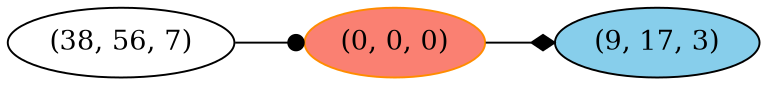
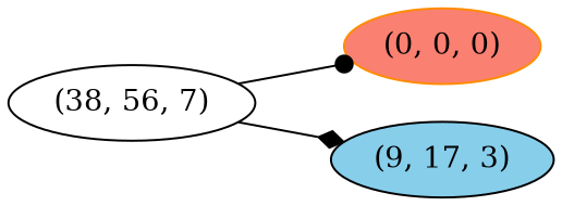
  digraph {
    rankdir=LR
    node [color=black style=filled]
    "(0, 0, 0)" [color=darkorange fillcolor=salmon]
    "(9, 17, 3)" [fillcolor=skyblue]
    "(38, 56, 7)" [fillcolor=white]
-   "(0, 0, 0)" -> "(9, 17, 3)" [arrowhead=diamond]
+   "(38, 56, 7)" -> "(9, 17, 3)" [arrowhead=diamond]
    "(38, 56, 7)" -> "(0, 0, 0)" [arrowhead=dot]
  }
